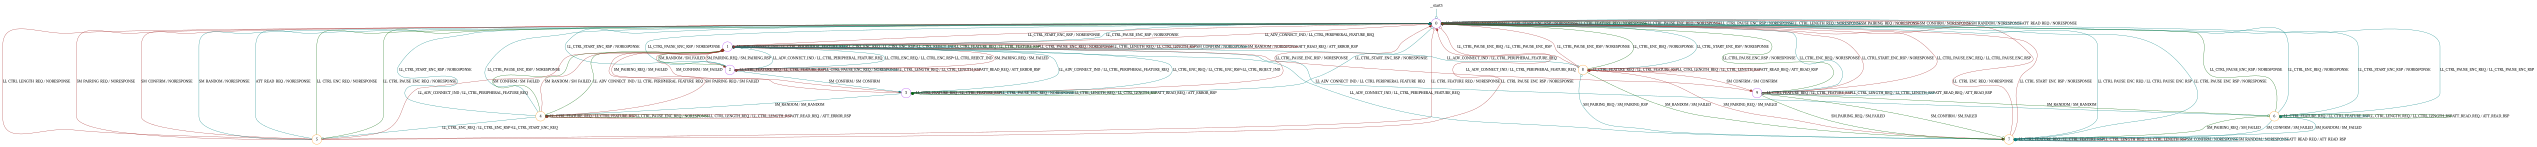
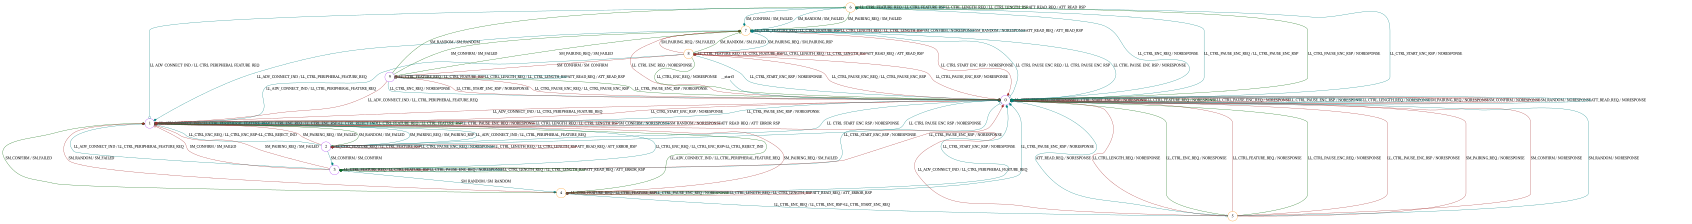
  digraph {
    fontname="PT Serif"
    node [color=darkorange fontname="PT Serif" shape=circle]
    edge [arrowhead=diamond color=brown fontname="PT Serif"]
    n1 [color=purple label=0]
    n2 [color=purple label=1]
    n3 [color=purple label=2]
    n4 [color=purple label=3]
    n5 [label=4]
    n6 [label=5]
    n7 [label=6]
    n8 [label=7]
    n9 [label=8]
    n10 [color=purple label=9]
    n11 [height=0 label=__start3 shape=none width=0]
    n1 -> n1 [arrowhead=odot label="LL_CTRL_ENC_REQ / NORESPONSE"]
    n1 -> n1 [label="LL_CTRL_START_ENC_RSP / NORESPONSE"]
    n1 -> n1 [arrowhead=odot label="LL_CTRL_FEATURE_REQ / NORESPONSE"]
    n1 -> n1 [color=darkgreen label="LL_CTRL_PAUSE_ENC_REQ / NORESPONSE"]
    n1 -> n1 [arrowhead=odot label="LL_CTRL_PAUSE_ENC_RSP / NORESPONSE"]
    n1 -> n1 [color=teal label="LL_CTRL_LENGTH_REQ / NORESPONSE"]
    n1 -> n1 [arrowhead=odot color=teal label="SM_PAIRING_REQ / NORESPONSE"]
    n1 -> n1 [label="SM_CONFIRM / NORESPONSE"]
    n1 -> n1 [label="SM_RANDOM / NORESPONSE"]
    n1 -> n1 [color=teal label="ATT_READ_REQ / NORESPONSE"]
    n1 -> n2 [arrowhead=odot label="LL_ADV_CONNECT_IND / LL_CTRL_PERIPHERAL_FEATURE_REQ"]
    n2 -> n1 [arrowhead=odot label="LL_CTRL_START_ENC_RSP / NORESPONSE"]
    n2 -> n1 [arrowhead=odot color=teal label="LL_CTRL_PAUSE_ENC_RSP / NORESPONSE"]
    n2 -> n2 [arrowhead=odot label="LL_ADV_CONNECT_IND / LL_CTRL_PERIPHERAL_FEATURE_REQ"]
    n2 -> n2 [color=teal label="LL_CTRL_ENC_REQ / LL_CTRL_ENC_RSP+LL_CTRL_REJECT_IND"]
    n2 -> n2 [color=teal label="LL_CTRL_FEATURE_REQ / LL_CTRL_FEATURE_RSP"]
    n2 -> n2 [arrowhead=odot color=darkgreen label="LL_CTRL_PAUSE_ENC_REQ / NORESPONSE"]
    n2 -> n2 [arrowhead=odot label="LL_CTRL_LENGTH_REQ / LL_CTRL_LENGTH_RSP"]
    n2 -> n2 [arrowhead=odot label="SM_CONFIRM / NORESPONSE"]
    n2 -> n2 [color=teal label="SM_RANDOM / NORESPONSE"]
    n2 -> n2 [arrowhead=odot label="ATT_READ_REQ / ATT_ERROR_RSP"]
-   n2 -> n3 [label="SM_PAIRING_REQ / SM_PAIRING_RSP"]
+   n2 -> n3 [color=teal label="SM_PAIRING_REQ / SM_PAIRING_RSP"]
    n3 -> n1 [color=teal label="LL_CTRL_START_ENC_RSP / NORESPONSE"]
    n3 -> n1 [color=teal label="LL_CTRL_PAUSE_ENC_RSP / NORESPONSE"]
    n3 -> n2 [color=teal label="LL_ADV_CONNECT_IND / LL_CTRL_PERIPHERAL_FEATURE_REQ"]
    n3 -> n2 [arrowhead=odot color=teal label="LL_CTRL_ENC_REQ / LL_CTRL_ENC_RSP+LL_CTRL_REJECT_IND"]
    n3 -> n2 [arrowhead=odot label="SM_PAIRING_REQ / SM_FAILED"]
    n3 -> n2 [arrowhead=odot color=darkgreen label="SM_RANDOM / SM_FAILED"]
    n3 -> n3 [label="LL_CTRL_FEATURE_REQ / LL_CTRL_FEATURE_RSP"]
    n3 -> n3 [label="LL_CTRL_PAUSE_ENC_REQ / NORESPONSE"]
    n3 -> n3 [color=teal label="LL_CTRL_LENGTH_REQ / LL_CTRL_LENGTH_RSP"]
    n3 -> n3 [label="ATT_READ_REQ / ATT_ERROR_RSP"]
    n3 -> n4 [color=teal label="SM_CONFIRM / SM_CONFIRM"]
    n4 -> n1 [arrowhead=odot color=teal label="LL_CTRL_START_ENC_RSP / NORESPONSE"]
    n4 -> n1 [label="LL_CTRL_PAUSE_ENC_RSP / NORESPONSE"]
    n4 -> n2 [color=teal label="LL_ADV_CONNECT_IND / LL_CTRL_PERIPHERAL_FEATURE_REQ"]
    n4 -> n2 [arrowhead=odot color=teal label="LL_CTRL_ENC_REQ / LL_CTRL_ENC_RSP+LL_CTRL_REJECT_IND"]
    n4 -> n2 [arrowhead=odot label="SM_PAIRING_REQ / SM_FAILED"]
    n4 -> n2 [arrowhead=odot label="SM_CONFIRM / SM_FAILED"]
    n4 -> n4 [color=darkgreen label="LL_CTRL_FEATURE_REQ / LL_CTRL_FEATURE_RSP"]
    n4 -> n4 [label="LL_CTRL_PAUSE_ENC_REQ / NORESPONSE"]
    n4 -> n4 [color=teal label="LL_CTRL_LENGTH_REQ / LL_CTRL_LENGTH_RSP"]
    n4 -> n4 [color=darkgreen label="ATT_READ_REQ / ATT_ERROR_RSP"]
    n4 -> n5 [color=teal label="SM_RANDOM / SM_RANDOM"]
    n5 -> n1 [color=teal label="LL_CTRL_START_ENC_RSP / NORESPONSE"]
    n5 -> n1 [color=teal label="LL_CTRL_PAUSE_ENC_RSP / NORESPONSE"]
    n5 -> n2 [arrowhead=odot color=darkgreen label="LL_ADV_CONNECT_IND / LL_CTRL_PERIPHERAL_FEATURE_REQ"]
    n5 -> n2 [label="SM_PAIRING_REQ / SM_FAILED"]
    n5 -> n2 [color=darkgreen label="SM_CONFIRM / SM_FAILED"]
    n5 -> n2 [label="SM_RANDOM / SM_FAILED"]
    n5 -> n5 [arrowhead=odot color=teal label="LL_CTRL_FEATURE_REQ / LL_CTRL_FEATURE_RSP"]
    n5 -> n5 [label="LL_CTRL_PAUSE_ENC_REQ / NORESPONSE"]
    n5 -> n5 [arrowhead=odot color=darkgreen label="LL_CTRL_LENGTH_REQ / LL_CTRL_LENGTH_RSP"]
    n5 -> n5 [arrowhead=odot label="ATT_READ_REQ / ATT_ERROR_RSP"]
    n5 -> n6 [arrowhead=odot color=teal label="LL_CTRL_ENC_REQ / LL_CTRL_ENC_RSP+LL_CTRL_START_ENC_REQ"]
    n6 -> n1 [color=darkgreen label="LL_CTRL_ENC_REQ / NORESPONSE"]
    n6 -> n1 [arrowhead=odot label="LL_CTRL_FEATURE_REQ / NORESPONSE"]
    n6 -> n1 [arrowhead=odot color=darkgreen label="LL_CTRL_PAUSE_ENC_REQ / NORESPONSE"]
    n6 -> n1 [label="LL_CTRL_PAUSE_ENC_RSP / NORESPONSE"]
    n6 -> n1 [label="LL_CTRL_LENGTH_REQ / NORESPONSE"]
    n6 -> n1 [arrowhead=odot label="SM_PAIRING_REQ / NORESPONSE"]
    n6 -> n1 [label="SM_CONFIRM / NORESPONSE"]
    n6 -> n1 [color=teal label="SM_RANDOM / NORESPONSE"]
    n6 -> n1 [color=teal label="ATT_READ_REQ / NORESPONSE"]
    n6 -> n2 [arrowhead=odot label="LL_ADV_CONNECT_IND / LL_CTRL_PERIPHERAL_FEATURE_REQ"]
    n7 -> n1 [color=teal label="LL_CTRL_ENC_REQ / NORESPONSE"]
    n7 -> n1 [color=teal label="LL_CTRL_START_ENC_RSP / NORESPONSE"]
    n7 -> n1 [arrowhead=odot color=teal label="LL_CTRL_PAUSE_ENC_REQ / LL_CTRL_PAUSE_ENC_RSP"]
    n7 -> n1 [color=darkgreen label="LL_CTRL_PAUSE_ENC_RSP / NORESPONSE"]
    n7 -> n2 [arrowhead=odot color=teal label="LL_ADV_CONNECT_IND / LL_CTRL_PERIPHERAL_FEATURE_REQ"]
    n7 -> n7 [arrowhead=odot label="LL_CTRL_FEATURE_REQ / LL_CTRL_FEATURE_RSP"]
    n7 -> n7 [color=teal label="LL_CTRL_LENGTH_REQ / LL_CTRL_LENGTH_RSP"]
    n7 -> n7 [arrowhead=odot color=darkgreen label="ATT_READ_REQ / ATT_READ_RSP"]
    n7 -> n8 [arrowhead=odot color=darkgreen label="SM_PAIRING_REQ / SM_FAILED"]
    n7 -> n8 [color=teal label="SM_CONFIRM / SM_FAILED"]
    n7 -> n8 [arrowhead=odot color=teal label="SM_RANDOM / SM_FAILED"]
    n8 -> n1 [arrowhead=odot label="LL_CTRL_ENC_REQ / NORESPONSE"]
    n8 -> n1 [label="LL_CTRL_START_ENC_RSP / NORESPONSE"]
    n8 -> n1 [arrowhead=odot color=teal label="LL_CTRL_PAUSE_ENC_REQ / LL_CTRL_PAUSE_ENC_RSP"]
    n8 -> n1 [color=teal label="LL_CTRL_PAUSE_ENC_RSP / NORESPONSE"]
    n8 -> n2 [color=teal label="LL_ADV_CONNECT_IND / LL_CTRL_PERIPHERAL_FEATURE_REQ"]
    n8 -> n8 [color=teal label="LL_CTRL_FEATURE_REQ / LL_CTRL_FEATURE_RSP"]
    n8 -> n8 [arrowhead=odot color=teal label="LL_CTRL_LENGTH_REQ / LL_CTRL_LENGTH_RSP"]
    n8 -> n8 [label="SM_CONFIRM / NORESPONSE"]
    n8 -> n8 [color=teal label="SM_RANDOM / NORESPONSE"]
    n8 -> n8 [color=teal label="ATT_READ_REQ / ATT_READ_RSP"]
    n8 -> n9 [arrowhead=odot color=teal label="SM_PAIRING_REQ / SM_PAIRING_RSP"]
    n9 -> n1 [color=darkgreen label="LL_CTRL_ENC_REQ / NORESPONSE"]
    n9 -> n1 [color=teal label="LL_CTRL_START_ENC_RSP / NORESPONSE"]
    n9 -> n1 [arrowhead=odot label="LL_CTRL_PAUSE_ENC_REQ / LL_CTRL_PAUSE_ENC_RSP"]
    n9 -> n1 [arrowhead=odot label="LL_CTRL_PAUSE_ENC_RSP / NORESPONSE"]
-   n2 -> n9 [arrowhead=odot color=teal label="LL_ADV_CONNECT_IND / LL_CTRL_PERIPHERAL_FEATURE_REQ"]
+   n9 -> n2 [arrowhead=odot color=teal label="LL_ADV_CONNECT_IND / LL_CTRL_PERIPHERAL_FEATURE_REQ"]
    n9 -> n8 [label="SM_PAIRING_REQ / SM_FAILED"]
    n9 -> n8 [arrowhead=odot color=darkgreen label="SM_RANDOM / SM_FAILED"]
    n9 -> n9 [arrowhead=odot color=darkgreen label="LL_CTRL_FEATURE_REQ / LL_CTRL_FEATURE_RSP"]
    n9 -> n9 [arrowhead=odot label="LL_CTRL_LENGTH_REQ / LL_CTRL_LENGTH_RSP"]
    n9 -> n9 [label="ATT_READ_REQ / ATT_READ_RSP"]
    n9 -> n10 [label="SM_CONFIRM / SM_CONFIRM"]
    n10 -> n1 [color=teal label="LL_CTRL_ENC_REQ / NORESPONSE"]
    n10 -> n1 [label="LL_CTRL_START_ENC_RSP / NORESPONSE"]
    n10 -> n1 [arrowhead=odot label="LL_CTRL_PAUSE_ENC_REQ / LL_CTRL_PAUSE_ENC_RSP"]
    n10 -> n1 [arrowhead=odot color=darkgreen label="LL_CTRL_PAUSE_ENC_RSP / NORESPONSE"]
    n10 -> n2 [label="LL_ADV_CONNECT_IND / LL_CTRL_PERIPHERAL_FEATURE_REQ"]
    n10 -> n7 [arrowhead=odot color=darkgreen label="SM_RANDOM / SM_RANDOM"]
    n10 -> n8 [arrowhead=odot color=darkgreen label="SM_PAIRING_REQ / SM_FAILED"]
    n10 -> n8 [arrowhead=odot color=darkgreen label="SM_CONFIRM / SM_FAILED"]
    n10 -> n10 [arrowhead=odot label="LL_CTRL_FEATURE_REQ / LL_CTRL_FEATURE_RSP"]
    n10 -> n10 [arrowhead=odot label="LL_CTRL_LENGTH_REQ / LL_CTRL_LENGTH_RSP"]
    n10 -> n10 [arrowhead=odot color=teal label="ATT_READ_REQ / ATT_READ_RSP"]
    n11 -> n1 [arrowhead=odot color=teal]
  }
